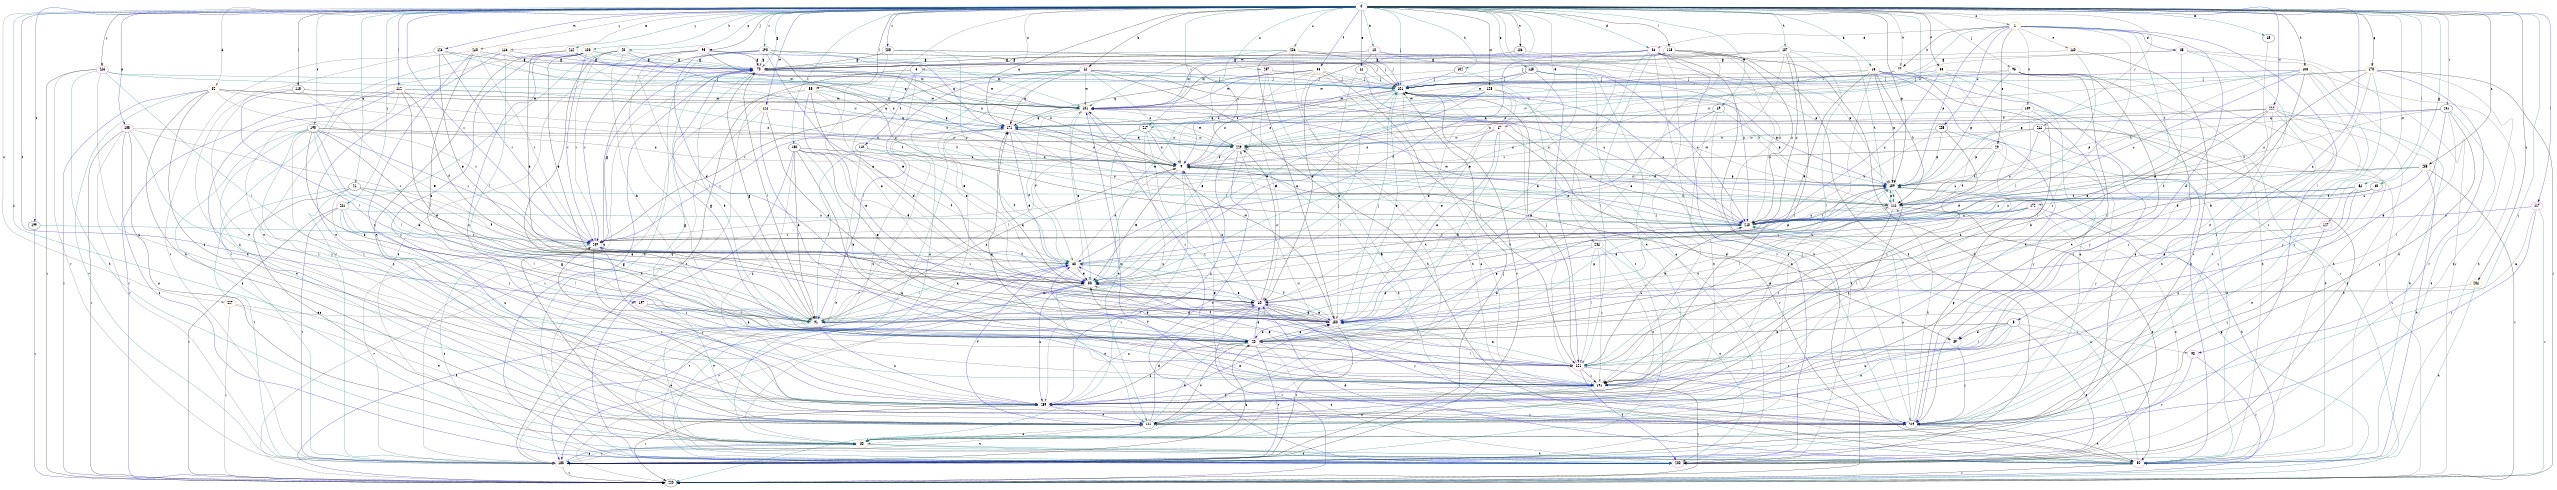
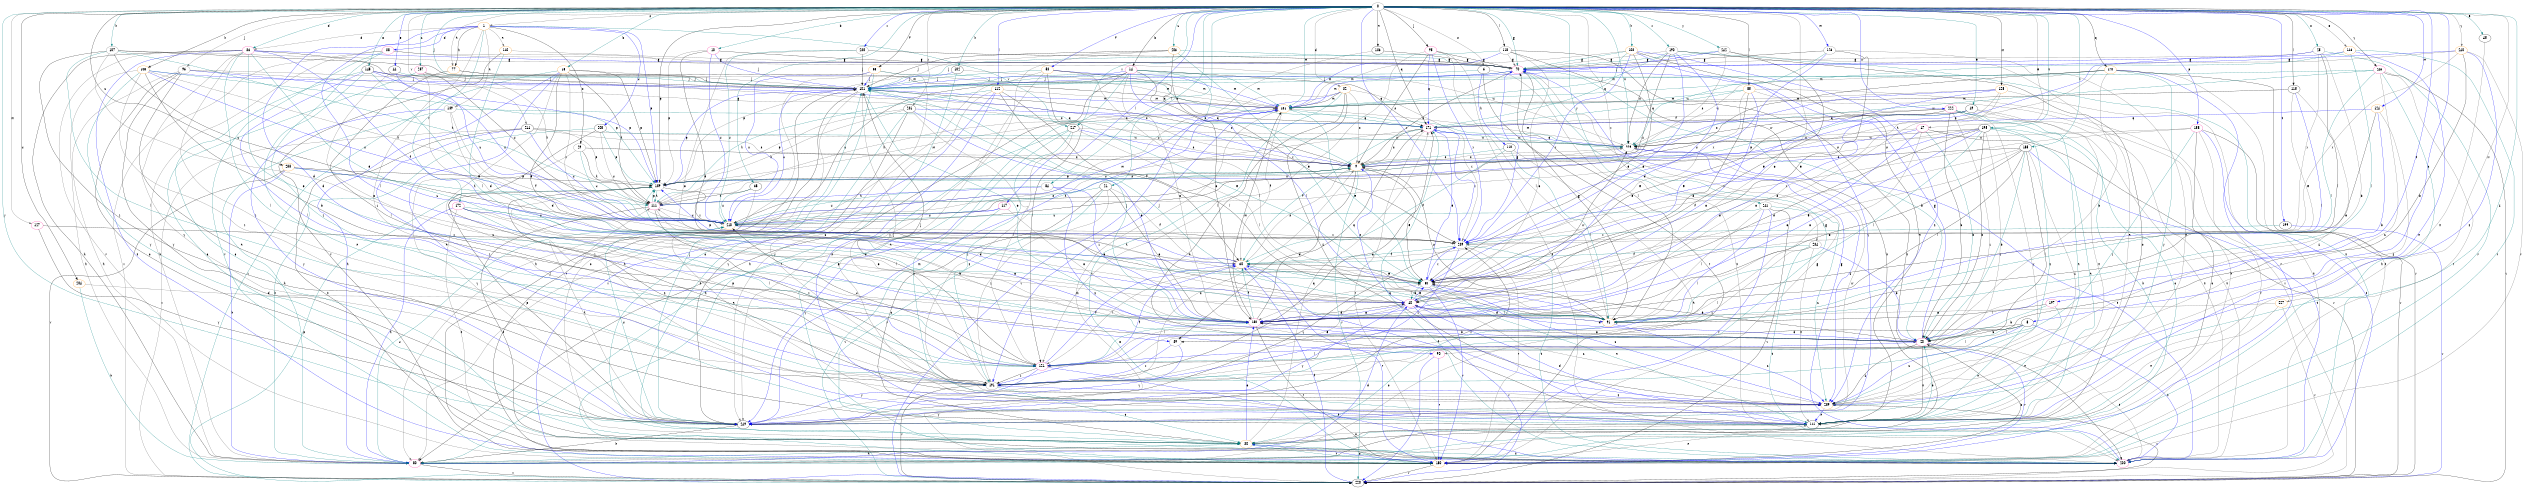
  strict digraph {
    fontname=Lato
    node [color=darkorange fontname=Lato]
    edge [color=gray40 fontname=Lato]
    0 [color=gray40]
    1
    6 [color=black]
    8 [color=black]
    10 [color=deeppink]
    14 [color=deeppink]
    18
    21 [color=black]
    25 [color=gray40]
    32
    36 [color=deeppink]
    44 [color=black]
    45 [color=black]
    47 [color=deeppink]
    49 [color=black]
    53
    58
    68 [color=black]
    70 [color=deeppink]
    77
    84 [color=gray40]
    85
    95 [color=deeppink]
    96 [color=gray40]
    101 [color=gray40]
    102 [color=black]
    103
    107 [color=gray40]
    108
    112
    115 [color=black]
    117 [color=deeppink]
    118 [color=gray40]
    124
    126 [color=gray40]
    127 [color=deeppink]
    128
    131
    136 [color=black]
    146
    148 [color=black]
    150 [color=deeppink]
    158 [color=deeppink]
    159 [color=gray40]
    170
    171 [color=deeppink]
    185 [color=black]
    190 [color=gray40]
    195 [color=black]
    197 [color=deeppink]
    199 [color=black]
    204
    206
    214 [color=black]
    217 [color=black]
    222 [color=deeppink]
    227
    229 [color=gray40]
    231 [color=black]
    234 [color=gray40]
    235 [color=gray40]
    239 [color=gray40]
    240
    241 [color=gray40]
    242 [color=gray40]
    246 [color=deeppink]
    249 [color=black]
    255
    257 [color=deeppink]
    259
    29 [color=gray40]
    38 [color=deeppink]
    39 [color=gray40]
    90 [color=deeppink]
    139 [color=gray40]
    140
    172 [color=deeppink]
    191 [color=gray40]
    208 [color=black]
    110 [color=black]
    180
    200 [color=deeppink]
    20 [color=deeppink]
    121 [color=deeppink]
    141 [color=black]
    40 [color=deeppink]
    210
    9
    30
    80 [color=deeppink]
    91
    50 [color=gray40]
    220 [color=black]
    111 [color=deeppink]
    60
    0 -> 1 [label=a]
    0 -> 6 [label=a]
    0 -> 8 [color=blue label=a]
    0 -> 10 [color=teal label=b]
    0 -> 14 [color=black label=b]
    0 -> 18 [color=teal label=b]
    0 -> 21 [color=teal label=c]
    0 -> 25 [color=teal label=c]
    0 -> 32 [label=d]
    0 -> 36 [color=teal label=d]
    0 -> 44 [color=blue label=e]
    0 -> 45 [color=teal label=e]
    0 -> 47 [label=e]
    0 -> 49 [color=teal label=e]
    0 -> 53 [color=blue label=f]
    0 -> 58 [color=black label=f]
    0 -> 68 [color=teal label=g]
    0 -> 70 [color=teal label=g]
    0 -> 77 [label=h]
    0 -> 84 [color=teal label=i]
    0 -> 85 [color=black label=i]
    0 -> 95 [color=black label=j]
    0 -> 96 [label=j]
    0 -> 101 [color=teal label=j]
    0 -> 102 [color=teal label=k]
    0 -> 103 [color=teal label=k]
    0 -> 107 [color=teal label=k]
    0 -> 108 [color=black label=k]
    0 -> 112 [color=blue label=l]
    0 -> 115 [color=black label=l]
    0 -> 117 [color=blue label=l]
    0 -> 118 [color=black label=l]
    0 -> 124 [color=blue label=m]
    0 -> 126 [color=blue label=m]
    0 -> 127 [label=m]
    0 -> 128 [color=black label=m]
    0 -> 131 [color=teal label=m]
    0 -> 136 [color=black label=n]
    0 -> 146 [label=o]
    0 -> 148 [color=teal label=o]
    0 -> 150 [label=o]
    0 -> 158 [color=blue label=p]
    0 -> 159 [color=black label=p]
    0 -> 170 [color=black label=q]
    0 -> 171 [color=black label=q]
    0 -> 185 [color=teal label=s]
    0 -> 190 [color=teal label=s]
    0 -> 195 [color=teal label=t]
    0 -> 197 [color=blue label=t]
    0 -> 199 [color=blue label=t]
    0 -> 204 [color=black label=u]
    0 -> 206 [color=teal label=u]
    0 -> 214 [label=v]
    0 -> 217 [color=teal label=v]
    0 -> 222 [color=blue label=w]
    0 -> 227 [label=w]
    0 -> 229 [color=teal label=w]
    0 -> 231 [label=x]
    0 -> 234 [label=x]
    0 -> 235 [color=blue label=x]
    0 -> 239 [color=blue label=x]
    0 -> 240 [label=y]
    0 -> 241 [color=teal label=y]
    0 -> 242 [color=teal label=y]
    0 -> 246 [color=black label=y]
    0 -> 249 [color=teal label=y]
    0 -> 255 [color=black label=z]
    0 -> 257 [color=teal label=z]
    0 -> 259 [color=teal label=z]
    1 -> 36 [label=d]
    1 -> 77 [color=black label=h]
    1 -> 159 [color=blue label=p]
    1 -> 217 [color=teal label=v]
    1 -> 29 [color=black label=c]
    1 -> 38 [color=blue label=d]
    1 -> 39 [color=blue label=d]
    1 -> 90 [color=blue label=i]
    1 -> 139 [label=n]
    1 -> 140 [label=n]
    1 -> 172 [color=teal label=r]
    1 -> 191 [label=s]
    1 -> 208 [color=blue label=u]
    6 -> 101 [color=teal label=j]
    6 -> 110 [color=blue label=k]
    6 -> 180 [color=black label=r]
    6 -> 200 [label=t]
    8 -> 259 [color=blue label=z]
    8 -> 39 [color=black label=d]
    8 -> 90 [label=i]
    8 -> 200 [color=blue label=t]
    8 -> 20 [color=black label=b]
    8 -> 121 [color=teal label=l]
    8 -> 141 [color=teal label=n]
    10 -> 70 [color=black label=g]
    10 -> 101 [color=blue label=j]
    10 -> 159 [label=p]
    10 -> 40 [color=black label=d]
    10 -> 210 [color=blue label=u]
    14 -> 101 [color=blue label=j]
    14 -> 131 [color=teal label=m]
    14 -> 150 [label=o]
    14 -> 171 [color=black label=q]
    14 -> 239 [color=black label=x]
    14 -> 210 [color=black label=u]
    14 -> 9 [color=teal label=a]
    14 -> 30 [color=teal label=c]
    14 -> 80 [color=black label=h]
    14 -> 91 [color=blue label=i]
    18 -> 101 [label=j]
    18 -> 159 [color=black label=p]
    18 -> 239 [label=x]
    18 -> 259 [label=z]
    18 -> 141 [color=blue label=n]
    18 -> 80 [color=blue label=h]
    18 -> 50 [color=black label=e]
    18 -> 220 [color=teal label=v]
    18 -> 111 [color=black label=k]
    21 -> 150 [color=black label=o]
    21 -> 191 [label=s]
    21 -> 180 [color=teal label=r]
    21 -> 30 [color=black label=c]
    21 -> 111 [color=teal label=k]
    21 -> 60 [label=f]
    25 -> 70 [label=g]
    25 -> 159 [color=blue label=p]
    25 -> 239 [label=x]
    25 -> 180 [color=teal label=r]
    25 -> 20 [label=b]
    25 -> 91 [color=black label=i]
    32 -> 131 [color=black label=m]
    32 -> 239 [label=x]
    32 -> 259 [color=black label=z]
    32 -> 180 [color=teal label=r]
    32 -> 141 [color=black label=n]
    32 -> 9 [label=a]
    32 -> 220 [color=blue label=v]
    32 -> 111 [label=k]
    36 -> 70 [color=blue label=g]
    36 -> 150 [color=teal label=o]
    36 -> 249 [label=y]
    36 -> 191 [label=s]
    36 -> 180 [label=r]
    36 -> 200 [color=blue label=t]
    36 -> 121 [color=teal label=l]
    36 -> 210 [color=black label=u]
    36 -> 80 [color=black label=h]
    36 -> 50 [color=teal label=e]
    36 -> 60 [color=blue label=f]
    44 -> 101 [color=teal label=j]
    44 -> 150 [label=o]
    44 -> 210 [color=blue label=u]
    45 -> 141 [label=n]
    47 -> 150 [color=blue label=o]
    47 -> 229 [label=w]
    47 -> 20 [color=teal label=b]
    47 -> 9 [color=blue label=a]
    47 -> 91 [label=i]
    47 -> 220 [color=black label=v]
    49 -> 150 [color=blue label=o]
    49 -> 159 [color=teal label=p]
    49 -> 171 [color=black label=q]
    49 -> 200 [label=t]
    49 -> 141 [label=n]
    53 -> 101 [color=teal label=j]
    53 -> 131 [color=blue label=m]
    53 -> 171 [color=black label=q]
    53 -> 121 [color=black label=l]
    53 -> 141 [label=n]
    53 -> 80 [label=h]
    53 -> 91 [label=i]
    58 -> 101 [color=blue label=j]
    58 -> 229 [color=teal label=w]
    58 -> 259 [label=z]
    58 -> 210 [color=blue label=u]
    58 -> 30 [color=teal label=c]
    58 -> 80 [label=h]
    68 -> 141 [label=n]
    68 -> 210 [color=teal label=u]
    68 -> 111 [color=black label=k]
    70 -> 101 [color=teal label=j]
    70 -> 131 [color=blue label=m]
    70 -> 20 [color=teal label=b]
    70 -> 9 [color=black label=a]
    70 -> 91 [color=black label=i]
    77 -> 101 [color=black label=j]
    77 -> 131 [label=m]
    77 -> 121 [color=black label=l]
    84 -> 150 [color=blue label=o]
    84 -> 259 [color=blue label=z]
    84 -> 210 [color=teal label=u]
    84 -> 111 [color=blue label=k]
    85 -> 131 [color=teal label=m]
    85 -> 150 [color=blue label=o]
    85 -> 171 [color=teal label=q]
    85 -> 40 [color=black label=d]
    85 -> 80 [label=h]
    85 -> 50 [label=e]
    85 -> 220 [label=v]
    95 -> 70 [color=black label=g]
    95 -> 171 [color=blue label=q]
    95 -> 239 [color=blue label=x]
    95 -> 200 [label=t]
    95 -> 121 [label=l]
    95 -> 9 [color=black label=a]
    95 -> 91 [label=i]
    96 -> 101 [label=j]
    96 -> 159 [color=blue label=p]
    96 -> 249 [color=black label=y]
    96 -> 141 [color=black label=n]
    96 -> 9 [label=a]
    96 -> 30 [color=black label=c]
    96 -> 80 [label=h]
    101 -> 131 [color=blue label=m]
    101 -> 150 [color=teal label=o]
    101 -> 159 [color=blue label=p]
    101 -> 180 [color=black label=r]
    101 -> 210 [color=blue label=u]
    101 -> 9 [color=black label=a]
    101 -> 30 [label=c]
    101 -> 50 [color=teal label=e]
    102 -> 101 [color=blue label=j]
    102 -> 131 [label=m]
    102 -> 180 [color=teal label=r]
    103 -> 70 [color=teal label=g]
    103 -> 131 [label=m]
    103 -> 171 [color=teal label=q]
    103 -> 239 [color=blue label=x]
    103 -> 249 [color=blue label=y]
    103 -> 259 [color=blue label=z]
    103 -> 141 [color=black label=n]
    103 -> 50 [color=black label=e]
    107 -> 70 [label=g]
    107 -> 131 [color=black label=m]
    107 -> 191 [color=black label=s]
    107 -> 121 [color=teal label=l]
    107 -> 40 [label=d]
    107 -> 210 [color=black label=u]
    107 -> 111 [color=teal label=k]
    108 -> 101 [color=blue label=j]
    108 -> 159 [color=teal label=p]
    108 -> 249 [color=teal label=y]
    108 -> 191 [label=s]
    108 -> 20 [color=black label=b]
    108 -> 210 [color=blue label=u]
    108 -> 80 [label=h]
    108 -> 111 [label=k]
    112 -> 131 [label=m]
    112 -> 249 [label=y]
    112 -> 141 [color=blue label=n]
    112 -> 91 [color=black label=i]
    112 -> 220 [color=blue label=v]
    112 -> 111 [color=teal label=k]
    112 -> 60 [color=black label=f]
    115 -> 131 [color=black label=m]
    115 -> 259 [label=z]
    115 -> 91 [color=blue label=i]
    115 -> 50 [label=e]
    117 -> 150 [label=o]
    117 -> 249 [color=blue label=y]
    117 -> 210 [color=blue label=u]
    117 -> 220 [color=teal label=v]
    118 -> 70 [label=g]
    118 -> 101 [color=teal label=j]
    118 -> 131 [color=blue label=m]
    118 -> 150 [label=o]
    118 -> 200 [color=black label=t]
    118 -> 80 [color=black label=h]
    124 -> 150 [color=black label=o]
    124 -> 171 [color=blue label=q]
    124 -> 259 [label=z]
    124 -> 20 [color=blue label=b]
    126 -> 70 [color=black label=g]
    126 -> 229 [color=teal label=w]
    126 -> 239 [color=blue label=x]
    126 -> 141 [label=n]
    126 -> 50 [color=black label=e]
    127 -> 239 [color=black label=x]
    127 -> 249 [color=black label=y]
    128 -> 131 [label=m]
    128 -> 150 [label=o]
    128 -> 200 [label=t]
    128 -> 40 [label=d]
    128 -> 9 [color=blue label=a]
    128 -> 50 [color=blue label=e]
    131 -> 171 [color=teal label=q]
    131 -> 191 [color=blue label=s]
    131 -> 50 [color=teal label=e]
    131 -> 60 [label=f]
    136 -> 70 [color=black label=g]
    136 -> 210 [label=u]
    146 -> 70 [color=blue label=g]
    146 -> 131 [color=teal label=m]
    146 -> 180 [color=teal label=r]
    146 -> 141 [color=blue label=n]
    146 -> 91 [color=teal label=i]
    148 -> 101 [color=black label=j]
    148 -> 121 [color=blue label=l]
    148 -> 141 [color=teal label=n]
    148 -> 210 [color=blue label=u]
    148 -> 9 [color=blue label=a]
    148 -> 30 [color=teal label=c]
    148 -> 50 [color=teal label=e]
    150 -> 101 [color=teal label=j]
    150 -> 131 [color=black label=m]
    150 -> 171 [color=black label=q]
    150 -> 180 [color=black label=r]
    150 -> 20 [color=blue label=b]
    150 -> 40 [color=black label=d]
    150 -> 60 [color=teal label=f]
    158 -> 229 [label=w]
    158 -> 239 [label=x]
    158 -> 191 [color=teal label=s]
    158 -> 180 [label=r]
    158 -> 200 [color=blue label=t]
    158 -> 30 [color=black label=c]
    158 -> 220 [color=black label=v]
    159 -> 131 [label=m]
    159 -> 239 [color=black label=x]
    159 -> 259 [color=black label=z]
    159 -> 9 [color=teal label=a]
    159 -> 111 [color=teal label=k]
    170 -> 101 [color=teal label=j]
    170 -> 229 [label=w]
    170 -> 249 [color=teal label=y]
    170 -> 180 [color=blue label=r]
    170 -> 200 [label=t]
    170 -> 20 [label=b]
    170 -> 210 [color=black label=u]
    170 -> 220 [color=black label=v]
    171 -> 229 [color=teal label=w]
    171 -> 239 [color=blue label=x]
    171 -> 180 [label=r]
    171 -> 210 [label=u]
    171 -> 9 [color=black label=a]
    171 -> 50 [color=blue label=e]
    171 -> 60 [color=teal label=f]
    185 -> 150 [color=black label=o]
    185 -> 259 [label=z]
    185 -> 200 [color=blue label=t]
    185 -> 20 [color=teal label=b]
    185 -> 121 [color=black label=l]
    185 -> 9 [color=black label=a]
    185 -> 91 [color=black label=i]
    185 -> 50 [label=e]
    185 -> 60 [label=f]
    190 -> 70 [label=g]
    190 -> 131 [color=teal label=m]
    190 -> 229 [color=black label=w]
    190 -> 200 [color=teal label=t]
    190 -> 40 [color=blue label=d]
    190 -> 210 [color=black label=u]
    190 -> 30 [color=black label=c]
    190 -> 50 [color=blue label=e]
    195 -> 150 [color=blue label=o]
    195 -> 229 [color=black label=w]
    195 -> 239 [color=blue label=x]
    195 -> 259 [color=teal label=z]
    195 -> 191 [label=s]
    195 -> 20 [color=black label=b]
    195 -> 141 [color=teal label=n]
    195 -> 40 [color=black label=d]
    195 -> 9 [label=a]
    195 -> 30 [color=teal label=c]
    195 -> 91 [color=teal label=i]
    197 -> 20 [color=teal label=b]
    197 -> 141 [color=teal label=n]
    197 -> 91 [color=black label=i]
    199 -> 239 [color=teal label=x]
    199 -> 220 [color=blue label=v]
    204 -> 40 [label=d]
    204 -> 80 [color=teal label=h]
    206 -> 70 [color=teal label=g]
    206 -> 101 [color=black label=j]
    206 -> 150 [color=black label=o]
    206 -> 159 [label=p]
    206 -> 249 [label=y]
    206 -> 50 [color=teal label=e]
    214 -> 159 [label=p]
    214 -> 229 [label=w]
    214 -> 191 [color=blue label=s]
    214 -> 200 [color=black label=t]
    214 -> 210 [color=blue label=u]
    214 -> 9 [label=a]
    214 -> 220 [label=v]
    217 -> 229 [label=w]
    217 -> 259 [label=z]
    217 -> 191 [color=teal label=s]
    217 -> 141 [color=teal label=n]
    217 -> 9 [color=blue label=a]
    217 -> 80 [color=teal label=h]
    217 -> 91 [label=i]
    222 -> 171 [label=f]
    222 -> 229 [color=black label=w]
    222 -> 249 [label=y]
    222 -> 191 [label=s]
    222 -> 200 [label=t]
    222 -> 20 [color=black label=b]
    222 -> 141 [color=teal label=n]
    222 -> 80 [color=teal label=h]
    222 -> 50 [color=black label=e]
    227 -> 150 [label=o]
    227 -> 141 [label=n]
    227 -> 220 [label=v]
    229 -> 131 [label=m]
    229 -> 171 [color=blue label=q]
    229 -> 259 [color=blue label=z]
    229 -> 200 [color=blue label=t]
    229 -> 9 [label=a]
    231 -> 150 [color=blue label=o]
    231 -> 159 [label=p]
    231 -> 171 [color=blue label=q]
    231 -> 249 [color=black label=y]
    231 -> 200 [color=teal label=t]
    231 -> 121 [label=l]
    231 -> 111 [label=k]
    234 -> 191 [label=s]
    234 -> 200 [color=teal label=t]
    234 -> 20 [color=blue label=b]
    234 -> 121 [label=l]
    234 -> 141 [label=n]
    234 -> 60 [color=teal label=f]
    235 -> 70 [color=black label=g]
    235 -> 101 [color=black label=j]
    235 -> 150 [label=o]
    235 -> 210 [color=teal label=u]
    239 -> 70 [color=blue label=g]
    239 -> 249 [color=black label=y]
    239 -> 191 [color=blue label=s]
    239 -> 180 [label=r]
    239 -> 200 [color=teal label=t]
    239 -> 60 [color=teal label=f]
    240 -> 70 [color=blue label=g]
    240 -> 239 [label=x]
    240 -> 259 [color=blue label=z]
    240 -> 180 [label=r]
    240 -> 20 [color=black label=b]
    240 -> 111 [label=k]
    241 -> 259 [color=teal label=z]
    241 -> 180 [color=blue label=r]
    241 -> 121 [color=blue label=l]
    241 -> 210 [color=teal label=u]
    241 -> 91 [label=i]
    241 -> 220 [color=black label=v]
    242 -> 70 [color=teal label=g]
    242 -> 101 [color=blue label=j]
    242 -> 141 [label=n]
    242 -> 9 [label=a]
    242 -> 50 [color=black label=e]
    246 -> 101 [color=teal label=j]
    246 -> 229 [color=teal label=w]
    246 -> 259 [label=z]
    246 -> 180 [label=r]
    246 -> 80 [color=teal label=h]
    246 -> 91 [color=teal label=i]
    246 -> 220 [color=black label=v]
    249 -> 101 [color=teal label=j]
    249 -> 131 [color=blue label=m]
    249 -> 159 [color=black label=p]
    249 -> 229 [label=w]
    249 -> 239 [color=black label=x]
    249 -> 210 [color=teal label=u]
    249 -> 9 [label=a]
    249 -> 80 [color=black label=h]
    249 -> 111 [label=k]
    255 -> 159 [color=black label=p]
    255 -> 210 [color=blue label=u]
    255 -> 80 [color=blue label=h]
    255 -> 220 [color=black label=v]
    255 -> 111 [color=teal label=k]
    257 -> 101 [label=j]
    257 -> 40 [label=d]
    257 -> 9 [label=a]
    257 -> 30 [color=teal label=c]
    257 -> 111 [label=k]
-   259 -> 150 [color=blue label=o]
+   30 -> 150 [color=blue label=o]
    259 -> 249 [label=y]
    259 -> 141 [color=blue label=n]
    259 -> 220 [color=black label=v]
    29 -> 249 [label=y]
    29 -> 210 [color=teal label=u]
    29 -> 9 [color=black label=a]
    29 -> 111 [color=black label=k]
    38 -> 70 [label=g]
    38 -> 229 [label=w]
    38 -> 191 [color=teal label=s]
    38 -> 180 [color=teal label=r]
    38 -> 80 [label=h]
    38 -> 220 [label=v]
    39 -> 249 [color=blue label=y]
    39 -> 191 [color=blue label=s]
    90 -> 180 [color=blue label=r]
    90 -> 220 [color=blue label=v]
    139 -> 171 [color=teal label=q]
    139 -> 249 [color=blue label=y]
    139 -> 40 [label=d]
    139 -> 80 [color=teal label=h]
    139 -> 60 [label=f]
    140 -> 70 [label=g]
    140 -> 180 [color=black label=r]
    140 -> 91 [color=teal label=i]
    172 -> 150 [label=o]
    172 -> 200 [label=t]
    172 -> 121 [color=teal label=l]
    172 -> 40 [color=blue label=d]
    172 -> 210 [color=teal label=u]
    172 -> 80 [color=blue label=h]
    172 -> 91 [label=i]
    191 -> 70 [color=teal label=g]
    191 -> 101 [label=j]
    191 -> 159 [label=p]
    191 -> 171 [color=black label=q]
    191 -> 259 [color=blue label=z]
    191 -> 30 [color=teal label=c]
    191 -> 50 [label=e]
    191 -> 220 [color=black label=v]
    191 -> 60 [color=blue label=f]
    208 -> 159 [color=teal label=p]
    208 -> 229 [color=teal label=w]
    208 -> 191 [color=black label=s]
    208 -> 210 [label=u]
    208 -> 80 [color=teal label=h]
    110 -> 9 [color=teal label=a]
    110 -> 80 [label=h]
    110 -> 91 [color=teal label=i]
    110 -> 60 [color=teal label=f]
    180 -> 70 [label=g]
    180 -> 101 [color=black label=j]
    180 -> 20 [color=black label=b]
    180 -> 141 [label=n]
    180 -> 30 [color=blue label=c]
    180 -> 220 [color=black label=v]
    200 -> 70 [color=blue label=g]
    200 -> 171 [color=teal label=q]
    20 -> 70 [color=blue label=g]
    20 -> 150 [color=black label=o]
    20 -> 159 [color=teal label=p]
    20 -> 259 [color=black label=z]
    20 -> 180 [color=blue label=r]
    20 -> 200 [label=t]
    20 -> 121 [color=blue label=l]
    20 -> 141 [color=black label=n]
    20 -> 40 [color=blue label=d]
    20 -> 50 [color=black label=e]
    121 -> 101 [color=black label=j]
    121 -> 150 [color=teal label=o]
    121 -> 249 [color=blue label=y]
    121 -> 191 [color=black label=s]
    121 -> 200 [color=blue label=t]
    121 -> 210 [color=black label=u]
    121 -> 60 [color=blue label=f]
    141 -> 20 [color=teal label=b]
    141 -> 40 [color=blue label=d]
    141 -> 30 [label=c]
    141 -> 60 [color=blue label=f]
    40 -> 150 [color=blue label=o]
    40 -> 229 [color=black label=w]
    40 -> 249 [color=blue label=y]
    40 -> 259 [label=z]
    40 -> 121 [label=l]
    40 -> 9 [color=blue label=a]
    40 -> 91 [color=blue label=i]
    40 -> 50 [color=blue label=e]
    40 -> 220 [color=blue label=v]
    210 -> 131 [color=blue label=m]
    210 -> 150 [color=blue label=o]
    210 -> 239 [label=x]
    210 -> 9 [color=teal label=a]
    9 -> 159 [color=black label=p]
    9 -> 39 [color=black label=d]
    9 -> 50 [color=black label=e]
    9 -> 220 [color=teal label=v]
    30 -> 171 [label=q]
    30 -> 180 [color=teal label=r]
    30 -> 200 [color=teal label=t]
    30 -> 80 [color=teal label=h]
    80 -> 40 [color=blue label=d]
    80 -> 210 [color=teal label=u]
    80 -> 220 [color=black label=v]
    91 -> 70 [color=black label=g]
    91 -> 101 [color=teal label=j]
    91 -> 259 [color=blue label=z]
    91 -> 40 [label=d]
    91 -> 9 [color=black label=a]
    91 -> 30 [color=teal label=c]
    50 -> 239 [color=blue label=x]
    50 -> 259 [color=blue label=z]
    50 -> 180 [color=blue label=r]
    50 -> 141 [color=teal label=n]
    50 -> 40 [color=teal label=d]
    50 -> 111 [label=k]
    220 -> 131 [label=m]
    220 -> 159 [color=teal label=p]
    220 -> 60 [color=blue label=f]
    111 -> 159 [color=teal label=p]
    111 -> 229 [label=w]
    111 -> 191 [color=black label=s]
    111 -> 200 [color=black label=t]
    111 -> 20 [label=b]
    111 -> 210 [label=u]
    60 -> 159 [color=blue label=p]
    60 -> 180 [color=blue label=r]
    60 -> 121 [label=l]
    60 -> 9 [label=a]
    60 -> 91 [color=teal label=i]
    60 -> 50 [color=black label=e]
  }
